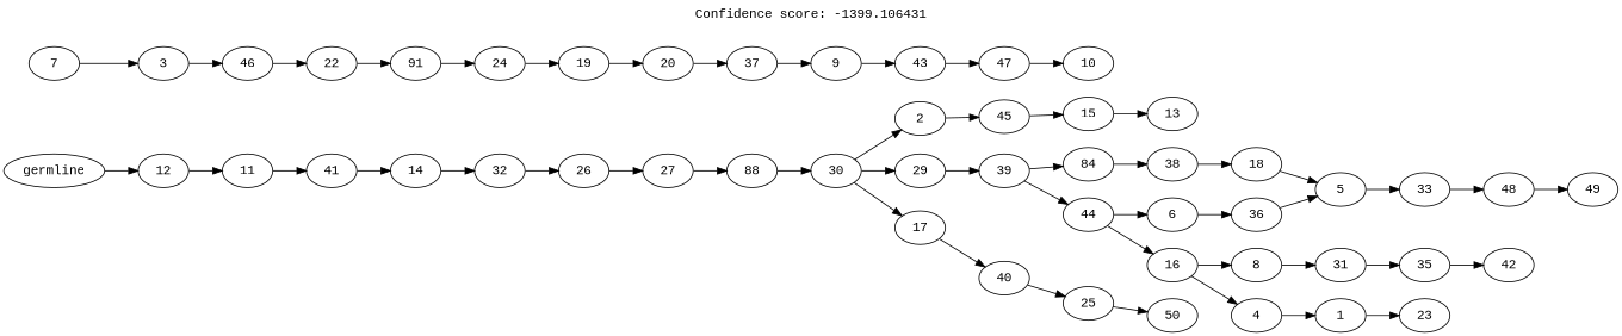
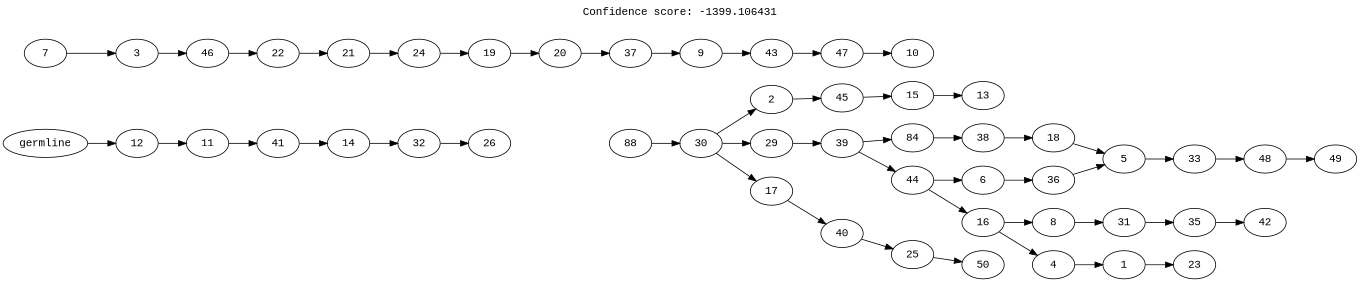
  digraph {
    fontname="Liberation Mono"
    label="Confidence score: -1399.106431"
    labelloc=t
    rankdir=LR
    node [fontname="Liberation Mono"]
    edge [fontname="Liberation Mono"]
    n1 [label=15]
    n2 [label=13]
    n3 [label=45]
    n4 [label=2]
    n5 [label=48]
    n6 [label=49]
    n7 [label=33]
    n8 [label=5]
    n9 [label=18]
    n10 [label=38]
    n11 [label=84]
    n12 [label=3]
    n13 [label=46]
    n14 [label=22]
    n15 [label=7]
    n16 [label=36]
    n17 [label=6]
    n18 [label=47]
    n19 [label=10]
    n20 [label=43]
    n21 [label=9]
    n22 [label=37]
    n23 [label=20]
    n24 [label=19]
    n25 [label=24]
-   n26 [label=91]
+   n26 [label=21]
    n27 [label=42]
    n28 [label=35]
    n29 [label=31]
    n30 [label=8]
    n31 [label=1]
    n32 [label=23]
    n33 [label=4]
    n34 [label=16]
    n35 [label=44]
    n36 [label=39]
    n37 [label=29]
    n38 [label=25]
    n39 [label=50]
    n40 [label=40]
    n41 [label=17]
    n42 [label=30]
    n43 [label=88]
-   n44 [label=27]
    n45 [label=26]
    n46 [label=32]
    n47 [label=14]
    n48 [label=41]
    n49 [label=11]
    n50 [label=12]
    n51 [label=germline]
    n1 -> n2
    n3 -> n1
    n4 -> n3
    n5 -> n6
    n7 -> n5
    n8 -> n7
    n9 -> n8
    n10 -> n9
    n11 -> n10
    n12 -> n13
    n13 -> n14
    n14 -> n26
    n15 -> n12
    n16 -> n8
    n17 -> n16
    n18 -> n19
    n20 -> n18
    n21 -> n20
    n22 -> n21
    n23 -> n22
    n24 -> n23
    n25 -> n24
    n26 -> n25
    n28 -> n27
    n29 -> n28
    n30 -> n29
    n31 -> n32
    n33 -> n31
    n34 -> n30
    n34 -> n33
    n35 -> n17
    n35 -> n34
    n36 -> n11
    n36 -> n35
    n37 -> n36
    n38 -> n39
    n40 -> n38
    n41 -> n40
    n42 -> n4
    n42 -> n37
    n42 -> n41
    n43 -> n42
-   n44 -> n43
-   n45 -> n44
    n46 -> n45
    n47 -> n46
    n48 -> n47
    n49 -> n48
    n50 -> n49
    n51 -> n50
  }
